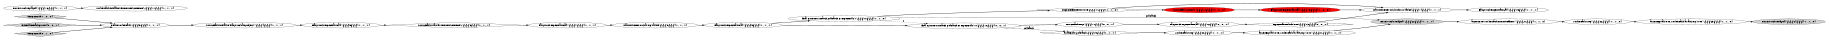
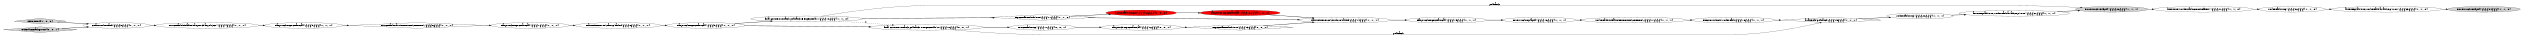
  digraph {
    rankdir=LR
    node [fillcolor=white shape=ellipse style=filled]
    edge [style=bold]
    n1 [label="sourceTask.start(EMPTY_TASK_PROPS)@@@6@@@['1', '1', '1']" shape=diamond]
    n2 [label="EasyMock.expectLastCall()@@@7@@@['1', '1', '1']"]
    n3 [label="statusListener.onStartup(taskId)@@@8@@@['1', '1', '1']"]
    n4 [label="statusListener.onShutdown(taskId)@@@14@@@['1', '1', '1']"]
    n5 [label="EasyMock.expectLastCall()@@@15@@@['1', '1', '1']"]
    n6 [label="PowerMock.replayAll()@@@16@@@['1', '1', '1']"]
    n7 [fillcolor=lightgray label="testCommit['1', '0', '0']" shape=diamond]
    n8 [label="createWorkerTask()@@@3@@@['1', '1', '1']"]
    n9 [label="sourceTask.initialize(EasyMock.anyObject())@@@4@@@['1', '1', '1']"]
    n10 [label="final CountDownLatch pollLatch = expectPolls(1)@@@10@@@['1', '1', '0']"]
    n11 [fillcolor=lightgray label="PowerMock.verifyAll()@@@22@@@['1', '1', '1']"]
    n12 [label="final CountDownLatch pollLatch = expectPolls(10)@@@10@@@['0', '0', '1']"]
    n13 [label="expectOffsetFlush(true)@@@11@@@['1', '1', '0']" shape=diamond]
    n14 [label="assertTrue(workerTask.commitOffsets())@@@21@@@['1', '1', '0']"]
    n15 [label="awaitPolls(pollLatch)@@@19@@@['1', '1', '1']" shape=diamond]
    n16 [label="sourceTask.stop()@@@11@@@['0', '0', '1']"]
    n17 [fillcolor=red label="sourceTask.commit()@@@12@@@['1', '0', '0']"]
    n18 [fillcolor=lightgray label="testPollsInBackground['0', '0', '1']" shape=diamond]
    n19 [label="workerTask.initialize(EMPTY_TASK_PROPS)@@@17@@@['1', '1', '1']"]
+   n20 [label="executor.submit(workerTask)@@@18@@@['1', '1', '1']"]
    n21 [label="EasyMock.expectLastCall()@@@9@@@['1', '1', '1']"]
    n22 [fillcolor=lightgray label="PowerMock.verifyAll()@@@24@@@['1', '1', '0']"]
    n23 [label="workerTask.stop()@@@20@@@['1', '1', '1']"]
    n24 [label="EasyMock.expectLastCall()@@@5@@@['1', '1', '1']"]
    n25 [label="workerTask.stop()@@@22@@@['1', '1', '0']"]
-   n26 [fillcolor=lightgray label="testCommit['0', '1', '0']" shape=diamond]
    n27 [label="EasyMock.expectLastCall()@@@12@@@['0', '0', '1']"]
    n28 [label="expectOffsetFlush(true)@@@13@@@['0', '0', '1']" shape=diamond]
    n29 [label="assertEquals(true,workerTask.awaitStop(1000))@@@23@@@['1', '1', '0']"]
    n30 [fillcolor=red label="EasyMock.expectLastCall()@@@13@@@['1', '0', '0']"]
    n31 [label="assertEquals(true,workerTask.awaitStop(1000))@@@21@@@['1', '1', '1']"]
    n1 -> n2
    n2 -> n3
    n3 -> n21
    n4 -> n5
+   n5 -> n6
    n6 -> n19
    n7 -> n8
    n8 -> n9
    n9 -> n24
    n10 -> n11 [label=pollLatch style=solid]
    n10 -> n12 [label=0 style=dashed]
    n10 -> n13
    n11 -> n14
    n12 -> n15 [label=pollLatch style=solid]
    n12 -> n16
    n13 -> n4
    n13 -> n17
    n14 -> n25
    n15 -> n23
    n16 -> n27
    n17 -> n30
    n18 -> n8
+   n19 -> n20
+   n20 -> n15
    n21 -> n10
    n21 -> n12
    n23 -> n31
    n24 -> n1
    n25 -> n29
-   n26 -> n8
    n27 -> n28
    n28 -> n4
    n29 -> n22
    n30 -> n4
    n31 -> n11
  }
